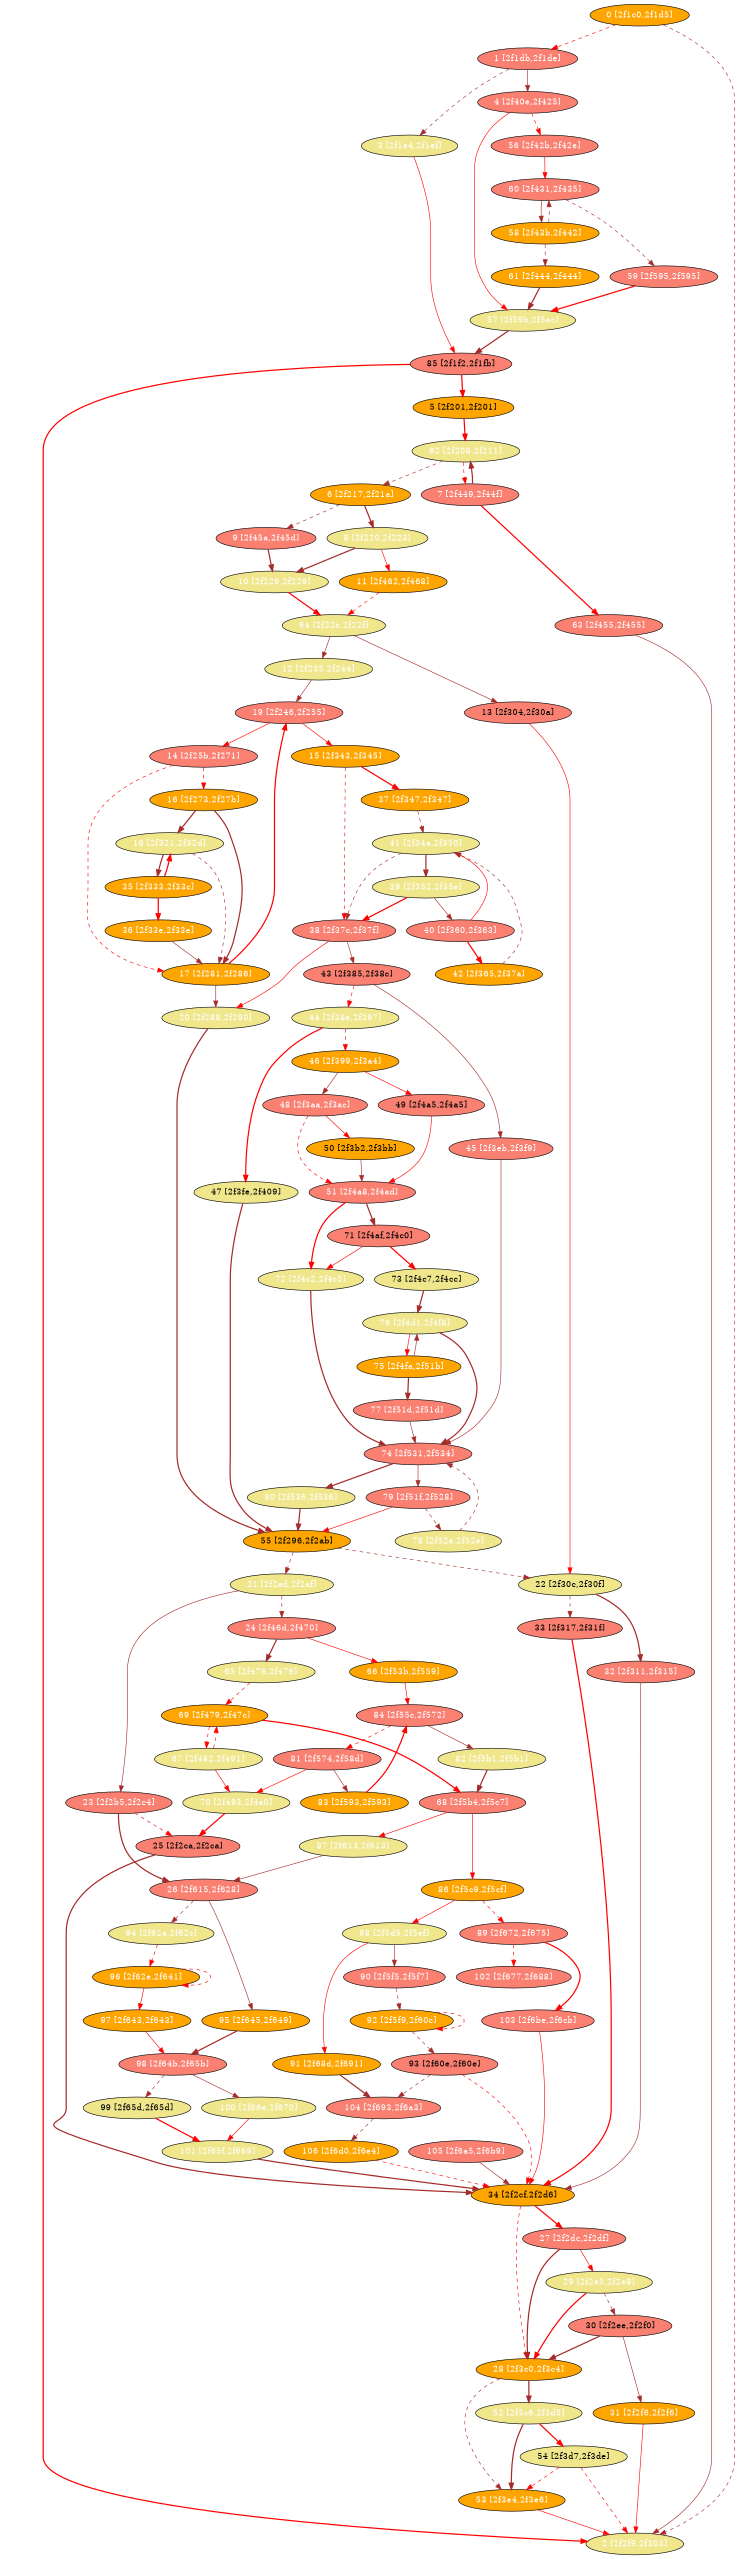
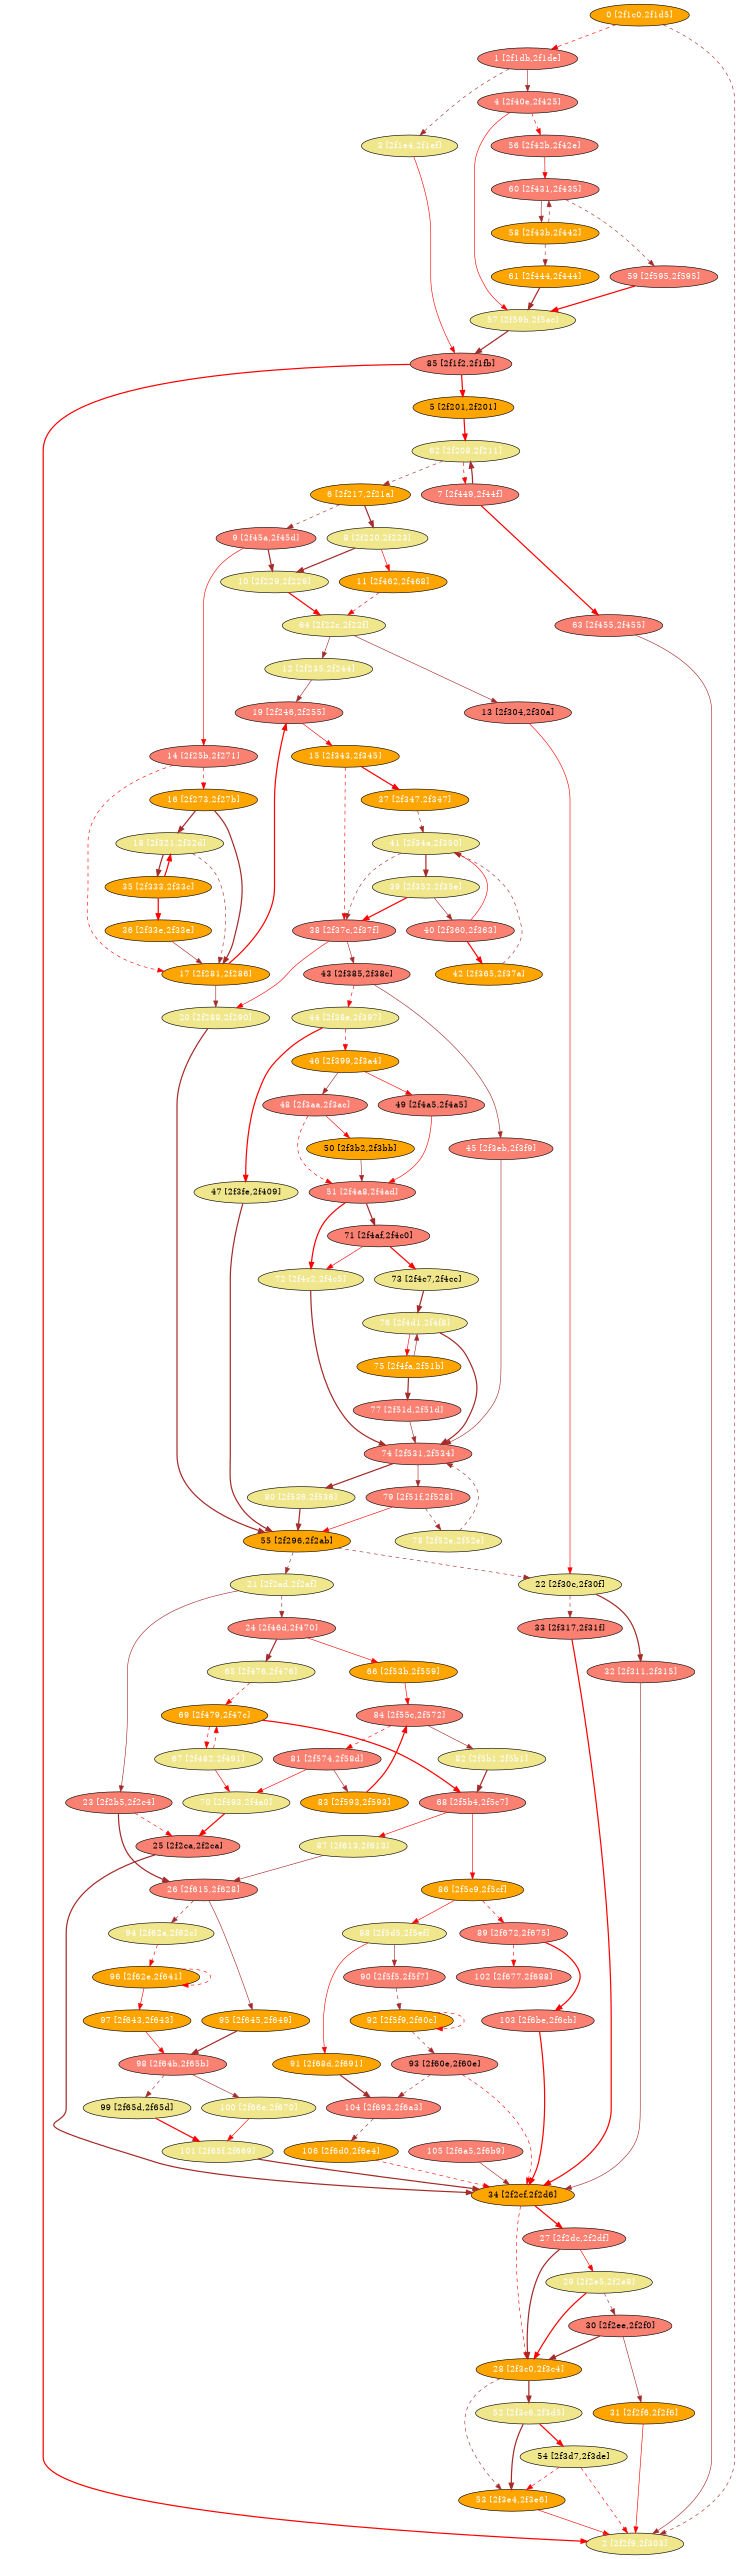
  digraph {
    node [fillcolor=salmon fontcolor="#ffffff" shape=oval style=filled]
    edge [color=brown style=solid]
    n1 [fillcolor=orange label="0 [2f1c0,2f1d5]"]
    n2 [label="1 [2f1db,2f1de]"]
    n3 [fillcolor=khaki label="2 [2f2f9,2f303]"]
    n4 [fillcolor=khaki label="3 [2f1e4,2f1ef]"]
    n5 [label="4 [2f40e,2f425]"]
    n6 [fontcolor="#000000" label="85 [2f1f2,2f1fb]"]
    n7 [label="56 [2f42b,2f42e]"]
    n8 [fillcolor=khaki label="57 [2f59b,2f5ac]"]
    n9 [fillcolor=orange fontcolor="#000000" label="5 [2f201,2f201]"]
    n10 [label="60 [2f431,2f435]"]
    n11 [fillcolor=khaki label="62 [2f208,2f211]"]
    n12 [fillcolor=orange label="6 [2f217,2f21a]"]
    n13 [label="7 [2f449,2f44f]"]
    n14 [fillcolor=khaki label="8 [2f220,2f223]"]
    n15 [label="9 [2f45a,2f45d]"]
    n16 [fillcolor=khaki label="10 [2f229,2f229]"]
    n17 [fillcolor=orange label="11 [2f462,2f468]"]
    n18 [label="63 [2f455,2f455]"]
    n19 [fillcolor=khaki label="64 [2f22c,2f22f]"]
    n20 [fillcolor=khaki label="12 [2f235,2f244]"]
    n21 [fontcolor="#000000" label="13 [2f304,2f30a]"]
    n22 [label="19 [2f246,2f255]"]
    n23 [label="14 [2f25b,2f271]"]
    n24 [fillcolor=orange label="15 [2f343,2f345]"]
    n25 [fillcolor=khaki fontcolor="#000000" label="22 [2f30c,2f30f]"]
    n26 [label="32 [2f311,2f315]"]
    n27 [fontcolor="#000000" label="33 [2f317,2f31f]"]
    n28 [fillcolor=orange label="16 [2f273,2f27b]"]
    n29 [fillcolor=orange label="17 [2f281,2f286]"]
    n30 [fillcolor=khaki label="18 [2f321,2f32d]"]
    n31 [fillcolor=khaki label="20 [2f288,2f290]"]
    n32 [fillcolor=orange label="37 [2f347,2f347]"]
    n33 [label="38 [2f37c,2f37f]"]
    n34 [fillcolor=khaki label="41 [2f34a,2f350]"]
    n35 [fontcolor="#000000" label="43 [2f385,2f38c]"]
    n36 [fillcolor=orange label="35 [2f333,2f33c]"]
    n37 [fillcolor=orange fontcolor="#000000" label="55 [2f296,2f2ab]"]
    n38 [fillcolor=orange label="36 [2f33e,2f33e]"]
    n39 [fillcolor=khaki label="21 [2f2ad,2f2af]"]
    n40 [label="23 [2f2b5,2f2c4]"]
    n41 [label="24 [2f46d,2f470]"]
    n42 [fontcolor="#000000" label="25 [2f2ca,2f2ca]"]
    n43 [label="26 [2f615,2f628]"]
    n44 [fillcolor=khaki label="65 [2f476,2f476]"]
    n45 [fillcolor=orange label="66 [2f53b,2f559]"]
    n46 [fillcolor=orange fontcolor="#000000" label="34 [2f2cf,2f2d6]"]
    n47 [fillcolor=khaki label="94 [2f62a,2f62c]"]
    n48 [fillcolor=orange label="95 [2f645,2f649]"]
    n49 [fillcolor=orange label="69 [2f479,2f47c]"]
    n50 [label="84 [2f55c,2f572]"]
    n51 [label="27 [2f2dc,2f2df]"]
    n52 [fillcolor=orange label="28 [2f3c0,2f3c4]"]
    n53 [fillcolor=orange label="96 [2f62e,2f641]"]
    n54 [label="98 [2f64b,2f65b]"]
    n55 [fillcolor=khaki label="29 [2f2e5,2f2e8]"]
    n56 [fillcolor=khaki label="52 [2f3c6,2f3d5]"]
    n57 [fillcolor=orange label="53 [2f3e4,2f3e6]"]
    n58 [fontcolor="#000000" label="30 [2f2ee,2f2f0]"]
    n59 [fillcolor=khaki fontcolor="#000000" label="54 [2f3d7,2f3de]"]
    n60 [fillcolor=orange label="31 [2f2f6,2f2f6]"]
    n61 [fillcolor=khaki label="39 [2f352,2f35e]"]
    n62 [fillcolor=khaki label="44 [2f38e,2f397]"]
    n63 [label="45 [2f3eb,2f3f9]"]
    n64 [label="40 [2f360,2f363]"]
    n65 [fillcolor=orange label="42 [2f365,2f37a]"]
    n66 [fillcolor=orange label="46 [2f399,2f3a4]"]
    n67 [fillcolor=khaki fontcolor="#000000" label="47 [2f3fe,2f409]"]
    n68 [label="74 [2f531,2f534]"]
    n69 [label="48 [2f3aa,2f3ac]"]
    n70 [fontcolor="#000000" label="49 [2f4a5,2f4a5]"]
    n71 [label="79 [2f51f,2f528]"]
    n72 [fillcolor=khaki label="80 [2f536,2f536]"]
    n73 [fillcolor=orange fontcolor="#000000" label="50 [2f3b2,2f3bb]"]
    n74 [label="51 [2f4a8,2f4ad]"]
    n75 [fontcolor="#000000" label="71 [2f4af,2f4c0]"]
    n76 [fillcolor=khaki label="72 [2f4c2,2f4c5]"]
    n77 [fillcolor=khaki fontcolor="#000000" label="73 [2f4c7,2f4cc]"]
    n78 [fillcolor=orange label="58 [2f43b,2f442]"]
    n79 [label="59 [2f595,2f595]"]
    n80 [fillcolor=orange label="61 [2f444,2f444]"]
    n81 [fillcolor=khaki label="67 [2f482,2f491]"]
    n82 [label="68 [2f5b4,2f5c7]"]
    n83 [label="81 [2f574,2f58d]"]
    n84 [fillcolor=khaki label="82 [2f5b1,2f5b1]"]
    n85 [fillcolor=khaki label="70 [2f493,2f4a0]"]
    n86 [fillcolor=orange label="86 [2f5c9,2f5cf]"]
    n87 [fillcolor=khaki label="87 [2f613,2f613]"]
    n88 [fillcolor=khaki label="88 [2f5d5,2f5ef]"]
    n89 [label="89 [2f672,2f675]"]
    n90 [fillcolor=khaki label="76 [2f4d1,2f4f8]"]
    n91 [fillcolor=orange label="75 [2f4fa,2f51b]"]
    n92 [fillcolor=khaki label="78 [2f52e,2f52e]"]
    n93 [label="77 [2f51d,2f51d]"]
    n94 [fillcolor=orange label="83 [2f593,2f593]"]
    n95 [label="90 [2f5f5,2f5f7]"]
    n96 [fillcolor=orange label="91 [2f68d,2f691]"]
    n97 [label="102 [2f677,2f688]"]
    n98 [label="103 [2f6be,2f6cb]"]
    n99 [fillcolor=orange label="92 [2f5f9,2f60c]"]
    n100 [label="104 [2f693,2f6a3]"]
    n101 [fontcolor="#000000" label="93 [2f60e,2f60e]"]
    n102 [fillcolor=orange label="106 [2f6d0,2f6e4]"]
    n103 [fillcolor=orange label="97 [2f643,2f643]"]
    n104 [fillcolor=khaki fontcolor="#000000" label="99 [2f65d,2f65d]"]
    n105 [fillcolor=khaki label="100 [2f66e,2f670]"]
    n106 [fillcolor=khaki label="101 [2f65f,2f669]"]
    n107 [label="105 [2f6a5,2f6b9]"]
    n1 -> n2 [color=red style=dashed]
    n1 -> n3 [style=dashed]
    n2 -> n4 [style=dashed]
    n2 -> n5
    n4 -> n6 [color=red]
    n5 -> n7 [color=red style=dashed]
    n5 -> n8 [color=red]
    n6 -> n3 [color=red style=bold]
    n6 -> n9 [color=red style=bold]
    n7 -> n10 [color=red]
    n8 -> n6 [style=bold]
    n9 -> n11 [color=red style=bold]
    n10 -> n78
    n10 -> n79 [style=dashed]
    n11 -> n12 [style=dashed]
    n11 -> n13 [color=red style=dashed]
    n12 -> n14 [style=bold]
    n12 -> n15 [style=dashed]
    n13 -> n11 [style=bold]
    n13 -> n18 [color=red style=bold]
    n14 -> n16 [style=bold]
    n14 -> n17 [color=red]
    n15 -> n16 [style=bold]
    n16 -> n19 [color=red style=bold]
    n17 -> n19 [color=red style=dashed]
    n18 -> n3
    n19 -> n20
    n19 -> n21
    n20 -> n22
    n21 -> n25 [color=red]
-   n22 -> n23 [color=red]
+   n15 -> n23 [color=red]
    n22 -> n24 [color=red]
    n23 -> n28 [color=red style=dashed]
    n23 -> n29 [color=red style=dashed]
    n24 -> n32 [color=red style=bold]
    n24 -> n33 [color=red style=dashed]
    n25 -> n26 [style=bold]
    n25 -> n27 [style=dashed]
    n26 -> n46
    n27 -> n46 [color=red style=bold]
    n28 -> n29 [style=bold]
    n28 -> n30 [style=bold]
    n29 -> n22 [color=red style=bold]
    n29 -> n31
    n30 -> n29 [style=dashed]
    n30 -> n36 [style=bold]
    n31 -> n37 [style=bold]
    n32 -> n34 [style=dashed]
    n33 -> n31 [color=red]
    n33 -> n35
    n34 -> n33 [style=dashed]
    n34 -> n61 [style=bold]
    n35 -> n62 [color=red style=dashed]
    n35 -> n63
    n36 -> n30 [color=red style=bold]
    n36 -> n38 [color=red style=bold]
    n37 -> n25 [style=dashed]
    n37 -> n39 [style=dashed]
    n38 -> n29
    n39 -> n40
    n39 -> n41 [style=dashed]
    n40 -> n42 [color=red style=dashed]
    n40 -> n43 [style=bold]
    n41 -> n44 [style=bold]
    n41 -> n45 [color=red]
    n42 -> n46 [style=bold]
    n43 -> n47 [style=dashed]
    n43 -> n48
    n44 -> n49 [color=red style=dashed]
    n45 -> n50 [color=red]
    n46 -> n51 [color=red style=bold]
    n46 -> n52 [color=red style=dashed]
    n47 -> n53 [color=red style=dashed]
    n48 -> n54 [style=bold]
    n49 -> n81 [color=red style=dashed]
    n49 -> n82 [color=red style=bold]
    n50 -> n83 [color=red style=dashed]
    n50 -> n84
    n51 -> n52 [style=bold]
    n51 -> n55 [color=red]
    n52 -> n56 [style=bold]
    n52 -> n57 [style=dashed]
    n53 -> n53 [color=red style=dashed]
    n53 -> n103 [color=red]
    n54 -> n104 [style=dashed]
    n54 -> n105
    n55 -> n52 [color=red style=bold]
    n55 -> n58 [style=dashed]
    n56 -> n57 [style=bold]
    n56 -> n59 [color=red style=bold]
    n57 -> n3 [color=red]
    n58 -> n52 [style=bold]
    n58 -> n60
    n59 -> n3 [color=red style=dashed]
    n59 -> n57 [color=red style=dashed]
    n60 -> n3 [color=red]
    n61 -> n33 [color=red style=bold]
    n61 -> n64
    n62 -> n66 [color=red style=dashed]
    n62 -> n67 [color=red style=bold]
    n63 -> n68
    n64 -> n34 [color=red]
    n64 -> n65 [color=red style=bold]
    n65 -> n34 [style=dashed]
    n66 -> n69
    n66 -> n70 [color=red]
    n67 -> n37 [style=bold]
    n68 -> n71
    n68 -> n72 [style=bold]
    n69 -> n73 [color=red]
    n69 -> n74 [color=red style=dashed]
    n70 -> n74 [color=red]
    n71 -> n37 [color=red]
    n71 -> n92 [style=dashed]
    n72 -> n37 [style=bold]
    n73 -> n74
    n74 -> n75 [style=bold]
    n74 -> n76 [color=red style=bold]
    n75 -> n76 [color=red]
    n75 -> n77 [color=red style=bold]
    n76 -> n68 [style=bold]
    n77 -> n90 [style=bold]
    n78 -> n10 [style=dashed]
    n78 -> n80 [style=dashed]
    n79 -> n8 [color=red style=bold]
    n80 -> n8 [style=bold]
    n81 -> n49 [color=red style=dashed]
    n81 -> n85 [color=red]
    n82 -> n86 [color=red]
    n82 -> n87 [color=red]
    n83 -> n85 [color=red]
    n83 -> n94
    n84 -> n82 [style=bold]
    n85 -> n42 [color=red style=bold]
    n86 -> n88 [color=red]
    n86 -> n89 [color=red style=dashed]
    n87 -> n43
    n88 -> n95
    n88 -> n96 [color=red]
    n89 -> n97 [color=red style=dashed]
    n89 -> n98 [color=red style=bold]
    n90 -> n68 [style=bold]
    n90 -> n91 [color=red]
    n91 -> n90
    n91 -> n93 [style=bold]
    n92 -> n68 [style=dashed]
    n93 -> n68
    n94 -> n50 [color=red style=bold]
    n95 -> n99 [style=dashed]
    n96 -> n100 [style=bold]
-   n98 -> n46 [color=red]
+   n98 -> n46 [color=red style=bold]
    n99 -> n99 [color=red style=dashed]
    n99 -> n101 [style=dashed]
    n100 -> n102 [style=dashed]
    n101 -> n46 [color=red style=dashed]
    n101 -> n100 [style=dashed]
    n102 -> n46 [color=red style=dashed]
    n103 -> n54 [color=red]
    n104 -> n106 [color=red style=bold]
    n105 -> n106 [color=red]
    n106 -> n46 [style=bold]
    n107 -> n46
  }
